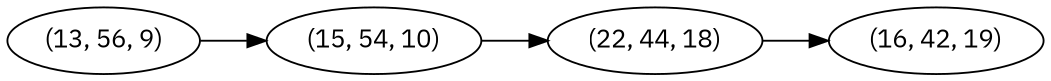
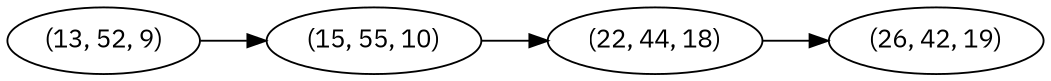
  digraph {
    fontname="IBM Plex Sans"
    rankdir=LR
    node [fontname="IBM Plex Sans"]
    edge [fontname="IBM Plex Sans"]
-   "(13, 56, 9)"
-   "(15, 54, 10)"
+   "(13, 56, 9)" [label="(13, 52, 9)"]
+   "(15, 54, 10)" [label="(15, 55, 10)"]
    n3 [label="(22, 44, 18)"]
-   "(26, 42, 19)" [label="(16, 42, 19)"]
+   "(26, 42, 19)"
    "(13, 56, 9)" -> "(15, 54, 10)"
    "(15, 54, 10)" -> n3
    n3 -> "(26, 42, 19)"
  }
